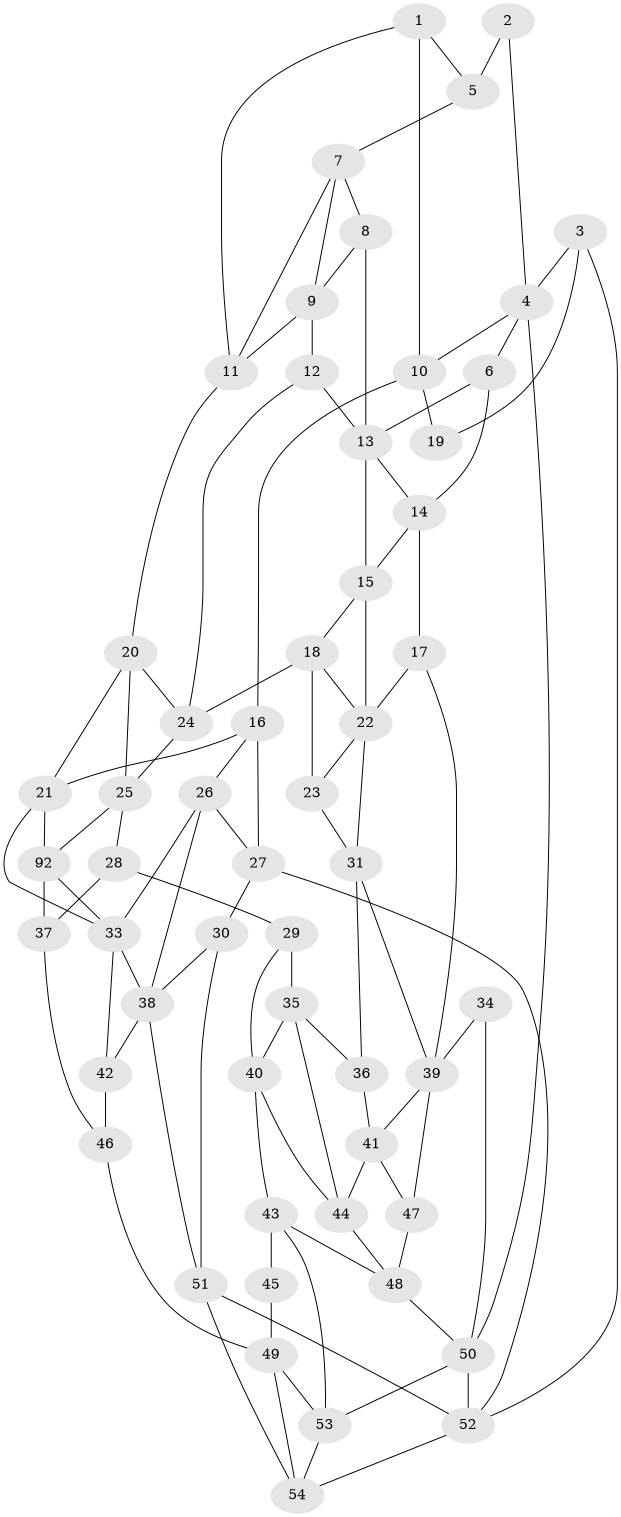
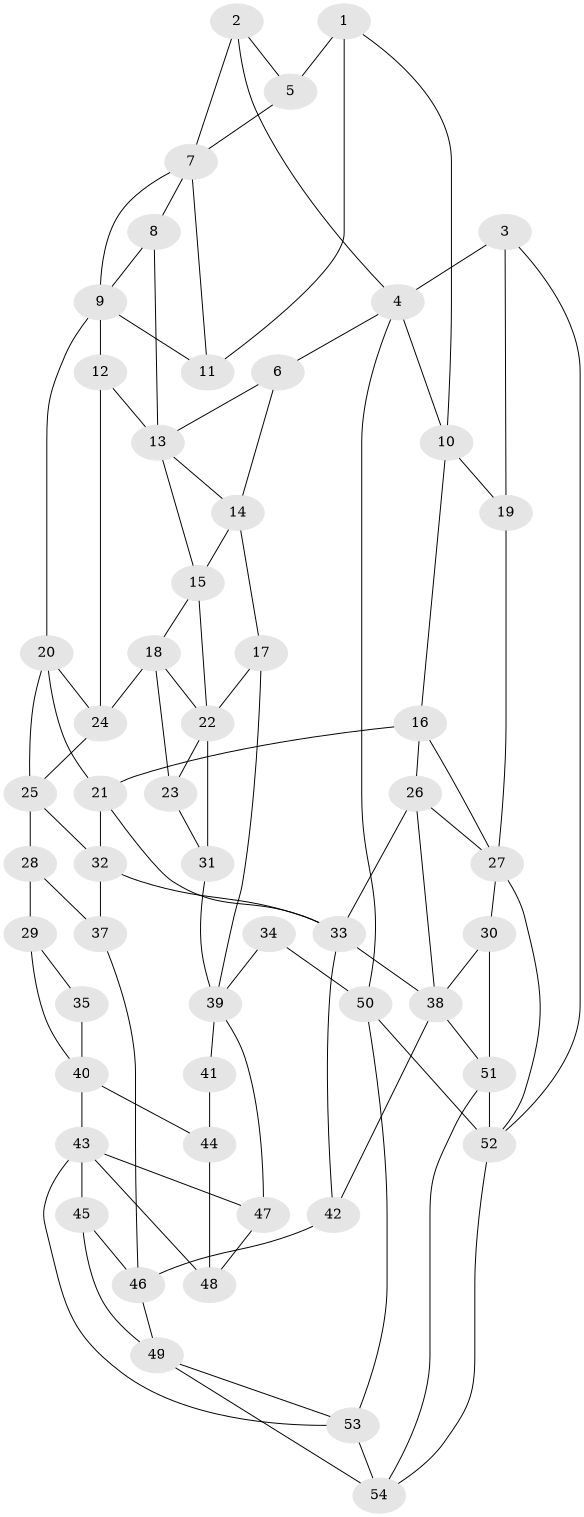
  graph {
    node [color=gray90 style=filled]
    edge [weight=1.0]
    1
    5
    10
    11
    7
    19
    16
    20
    2
    4
    6
    50
    8
    9
    3
    52
    27
    54
    13
    14
    53
    15
    17
    12
    24
    21
    26
    25
    18
    22
    39
    23
    31
-   32 [label=92]
+   32
    33
    38
    30
    47
    41
    28
    37
    42
-   36
    29
    35
    40
    51
    46
    44
    43
    34
    48
    49
    45
    1 -- 5
    1 -- 10
    1 -- 11
    5 -- 7
    10 -- 19
    10 -- 16
-   11 -- 20
+   9 -- 20
    7 -- 11
    7 -- 8
    7 -- 9
+   19 -- 27 [weight=2.0]
    16 -- 27
    16 -- 21
    16 -- 26
    20 -- 24
    20 -- 21
    20 -- 25
    2 -- 5
+   2 -- 7
    2 -- 4
    4 -- 10
    4 -- 6
    4 -- 50
    6 -- 13
    6 -- 14
    50 -- 52
    50 -- 53
    8 -- 9
    8 -- 13 [weight=2.0]
    9 -- 11
    9 -- 12
    3 -- 19
    3 -- 4 [weight=2.0]
    3 -- 52
    52 -- 54
    27 -- 52
    27 -- 30
    13 -- 14
    13 -- 15
    14 -- 15
    14 -- 17
    53 -- 54
    15 -- 18
    15 -- 22
    17 -- 22 [weight=2.0]
    17 -- 39
    12 -- 13
    12 -- 24
    24 -- 25
    21 -- 32
    21 -- 33
    26 -- 27
    26 -- 33
    26 -- 38
    25 -- 32
    25 -- 28
    18 -- 24
    18 -- 22
    18 -- 23
    22 -- 23
    22 -- 31
    39 -- 47
    39 -- 41
    23 -- 31
    31 -- 39
-   31 -- 36
    32 -- 33
    32 -- 37 [weight=2.0]
    33 -- 38
    33 -- 42
    38 -- 42
    38 -- 51
    30 -- 38
    30 -- 51
    47 -- 48
-   41 -- 47
+   43 -- 47
    41 -- 44
    28 -- 37
    28 -- 29
    37 -- 46
    42 -- 46 [weight=2.0]
-   36 -- 41
    29 -- 35
    29 -- 40
-   35 -- 36
    35 -- 40
-   35 -- 44
    40 -- 44
    40 -- 43
    51 -- 52
    51 -- 54
    46 -- 49
    44 -- 48
    43 -- 53
    43 -- 48
    43 -- 45
    34 -- 50
    34 -- 39
-   48 -- 50
    49 -- 54
    49 -- 53
+   45 -- 46 [weight=2.0]
    45 -- 49
  }
